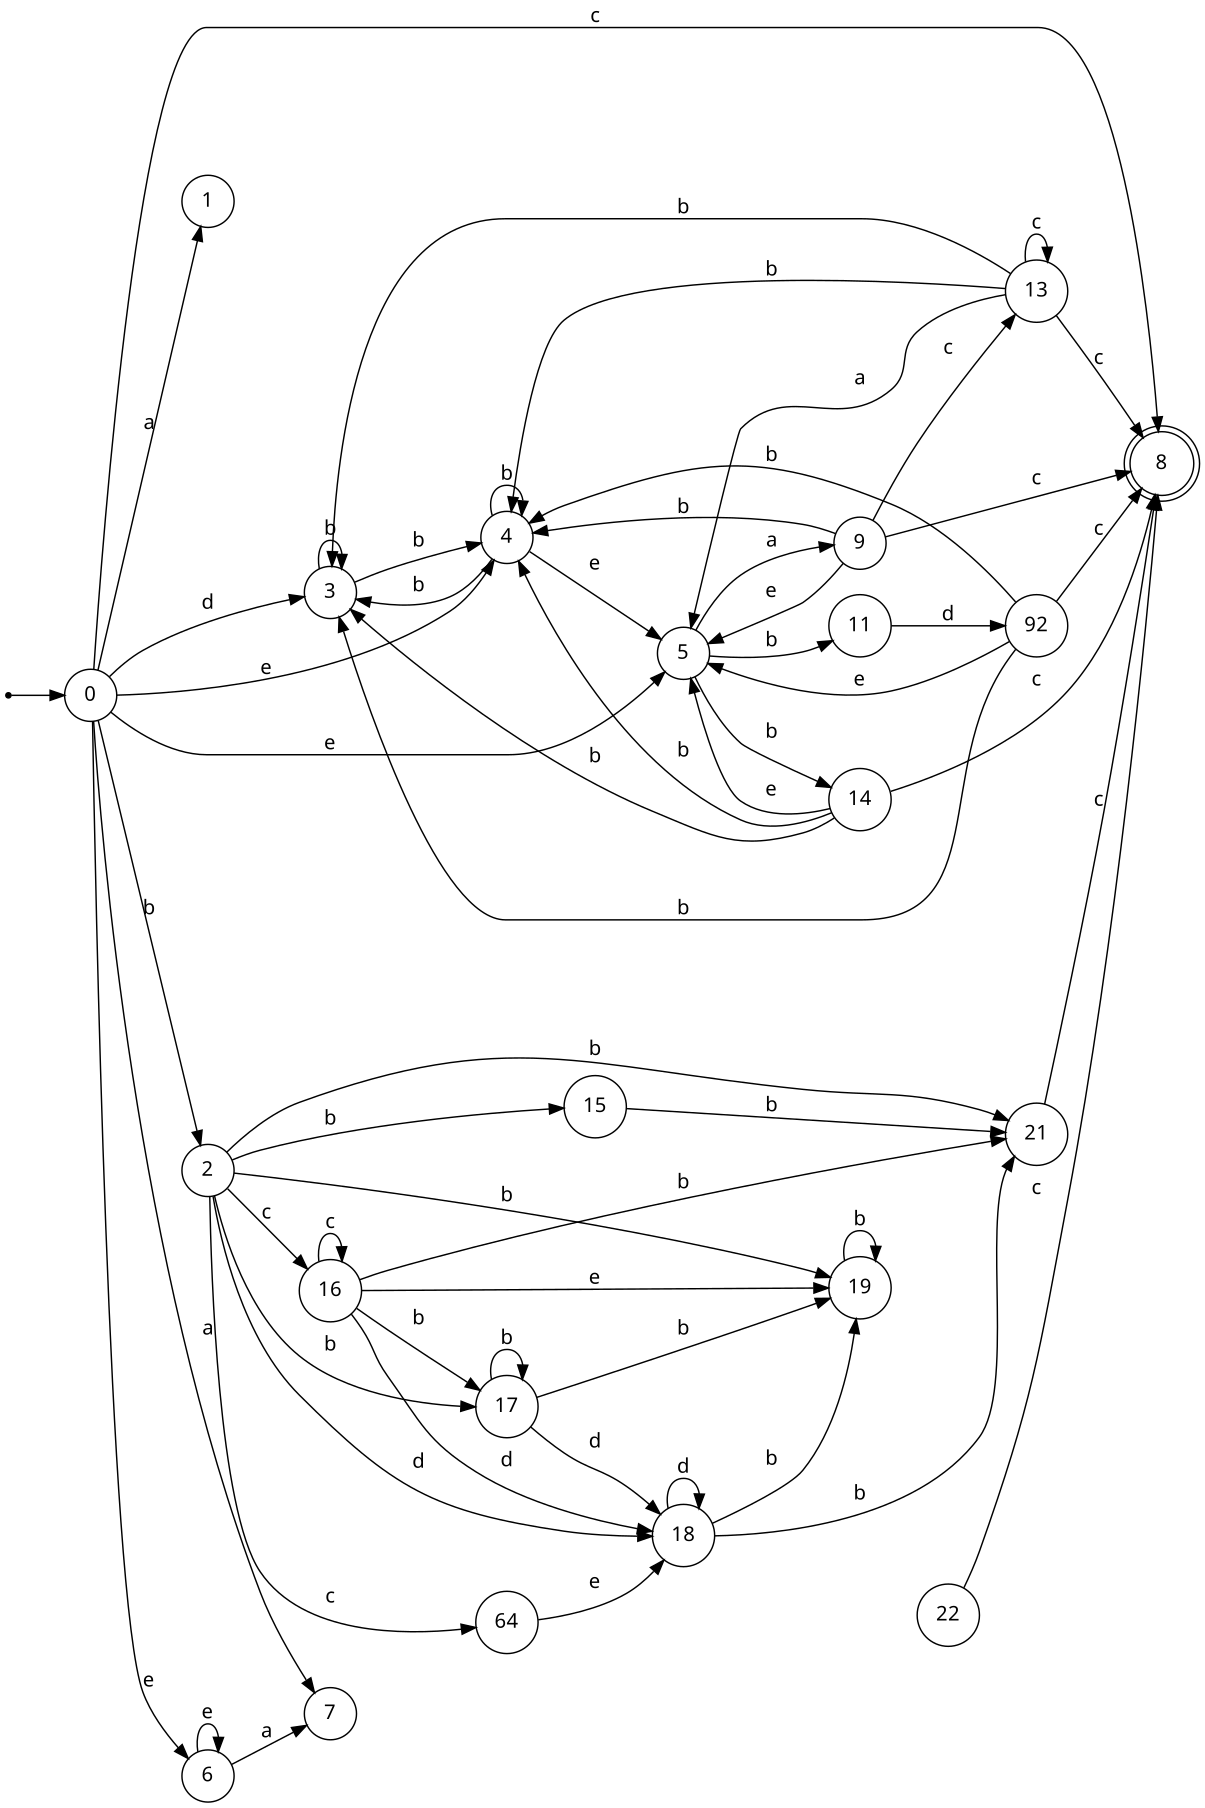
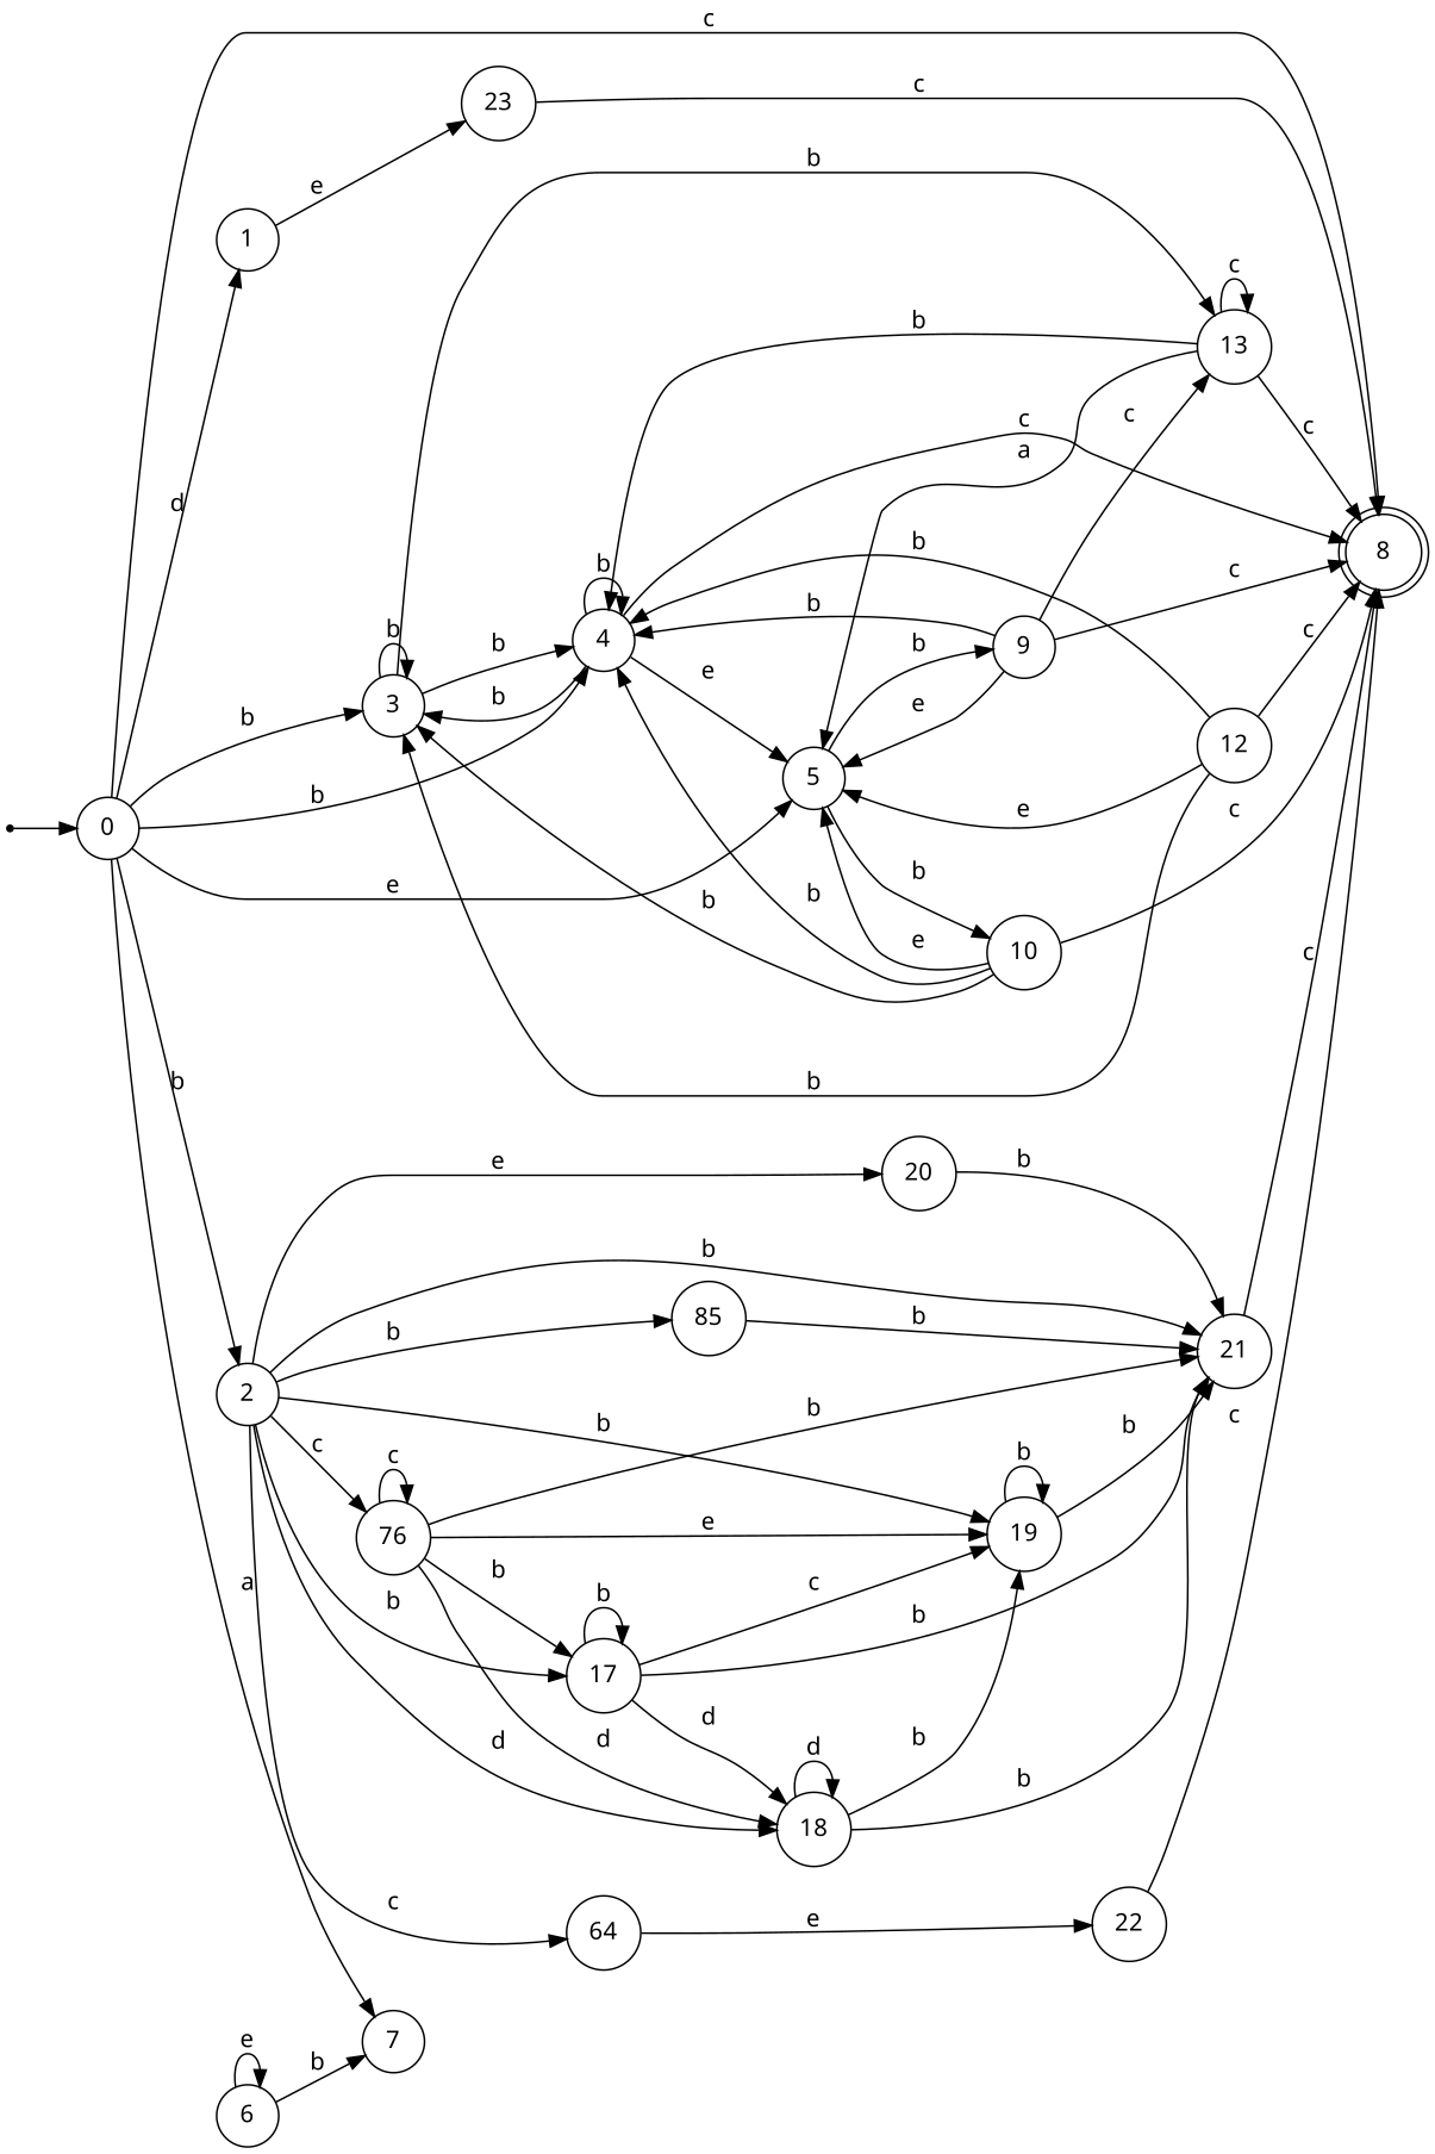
  digraph {
    fontname="Noto Sans"
    rankdir=LR
    node [fontname="Noto Sans" shape=circle]
    edge [fontname="Noto Sans"]
    dummy0 [shape=point]
    0
    1
    2
    3
    4
    5
    6
    7
    8 [shape=doublecircle]
+   23
    n12 [label=64]
-   15
-   16
+   15 [label=85]
+   16 [label=76]
    17
    18
    19
+   20
    21
    9
-   10 [label=14]
-   11
+   10
    22
    13
-   12 [label=92]
+   12
    dummy0 -> 0
-   0 -> 1 [label=a]
+   0 -> 1 [label=d]
    0 -> 2 [label=b]
-   0 -> 3 [label=d]
-   0 -> 4 [label=e]
+   0 -> 3 [label=b]
+   0 -> 4 [label=b]
    0 -> 5 [label=e]
-   0 -> 6 [label=e]
    0 -> 7 [label=a]
    0 -> 8 [label=c]
+   1 -> 23 [label=e]
    2 -> n12 [label=c]
    2 -> 15 [label=b]
    2 -> 16 [label=c]
    2 -> 17 [label=b]
    2 -> 18 [label=d]
    2 -> 19 [label=b]
+   2 -> 20 [label=e]
    2 -> 21 [label=b]
    3 -> 3 [label=b]
    3 -> 4 [label=b]
    4 -> 3 [label=b]
    4 -> 4 [label=b]
    4 -> 5 [label=e]
-   5 -> 9 [label=a]
+   4 -> 8 [label=c]
+   5 -> 9 [label=b]
    5 -> 10 [label=b]
-   5 -> 11 [label=b]
    6 -> 6 [label=e]
-   6 -> 7 [label=a]
-   n12 -> 18 [label=e]
+   6 -> 7 [label=b]
+   23 -> 8 [label=c]
+   n12 -> 22 [label=e]
    15 -> 21 [label=b]
    16 -> 16 [label=c]
    16 -> 17 [label=b]
    16 -> 18 [label=d]
    16 -> 19 [label=e]
    16 -> 21 [label=b]
    17 -> 17 [label=b]
    17 -> 18 [label=d]
-   17 -> 19 [label=b]
+   17 -> 19 [label=c]
+   17 -> 21 [label=b]
    18 -> 18 [label=d]
    18 -> 19 [label=b]
    18 -> 21 [label=b]
    19 -> 19 [label=b]
+   19 -> 21 [label=b]
+   20 -> 21 [label=b]
    21 -> 8 [label=c]
    9 -> 4 [label=b]
    9 -> 5 [label=e]
    9 -> 8 [label=c]
    9 -> 13 [label=c]
    10 -> 3 [label=b]
    10 -> 4 [label=b]
    10 -> 5 [label=e]
    10 -> 8 [label=c]
-   11 -> 12 [label=d]
    22 -> 8 [label=c]
-   13 -> 3 [label=b]
+   3 -> 13 [label=b]
    13 -> 4 [label=b]
    13 -> 5 [label=a]
    13 -> 8 [label=c]
    13 -> 13 [label=c]
    12 -> 3 [label=b]
    12 -> 4 [label=b]
    12 -> 5 [label=e]
    12 -> 8 [label=c]
  }
